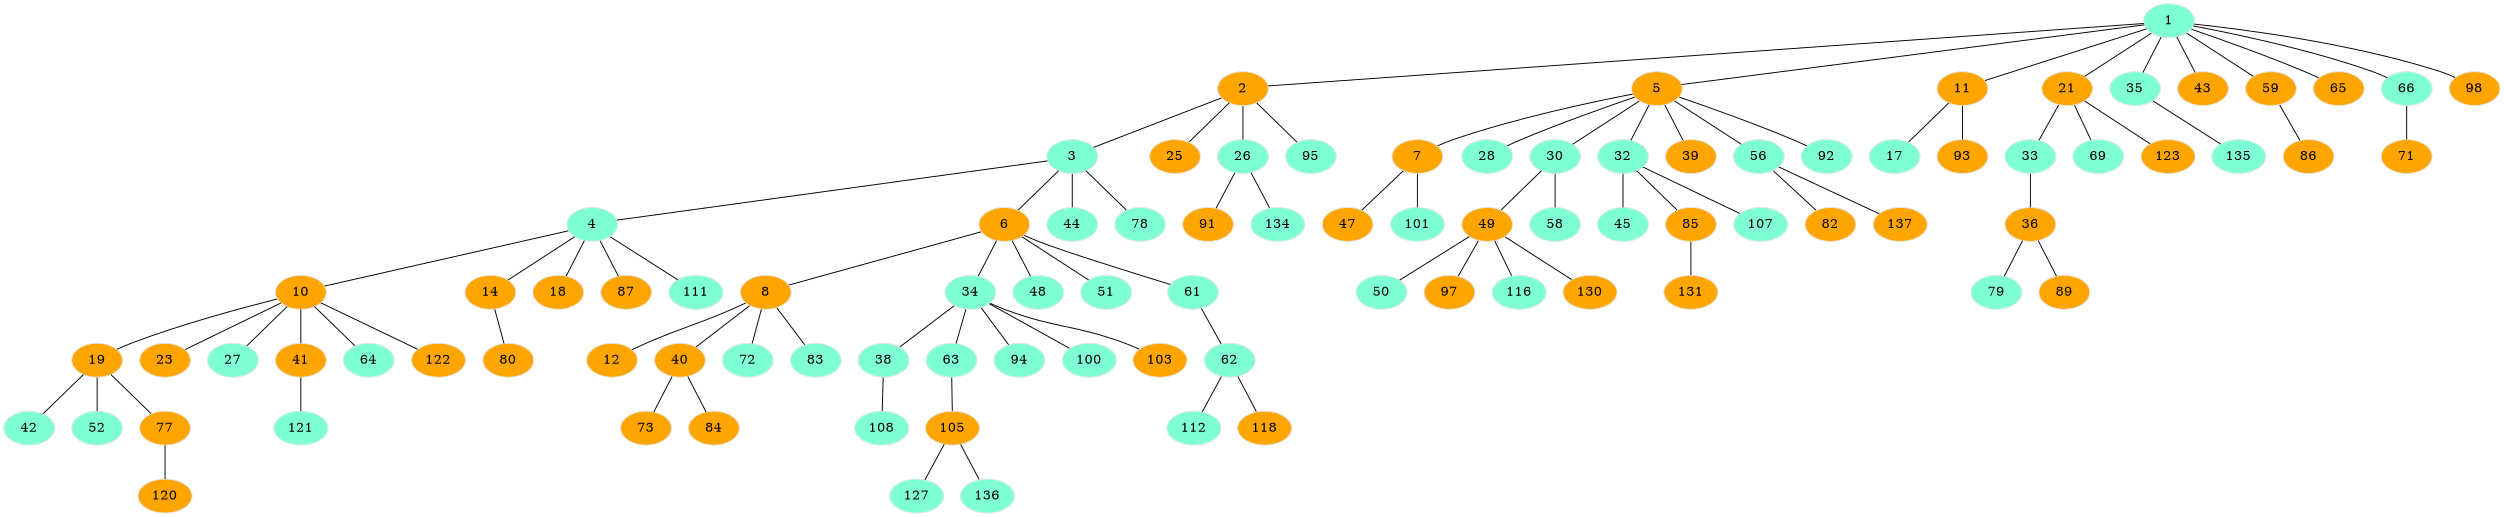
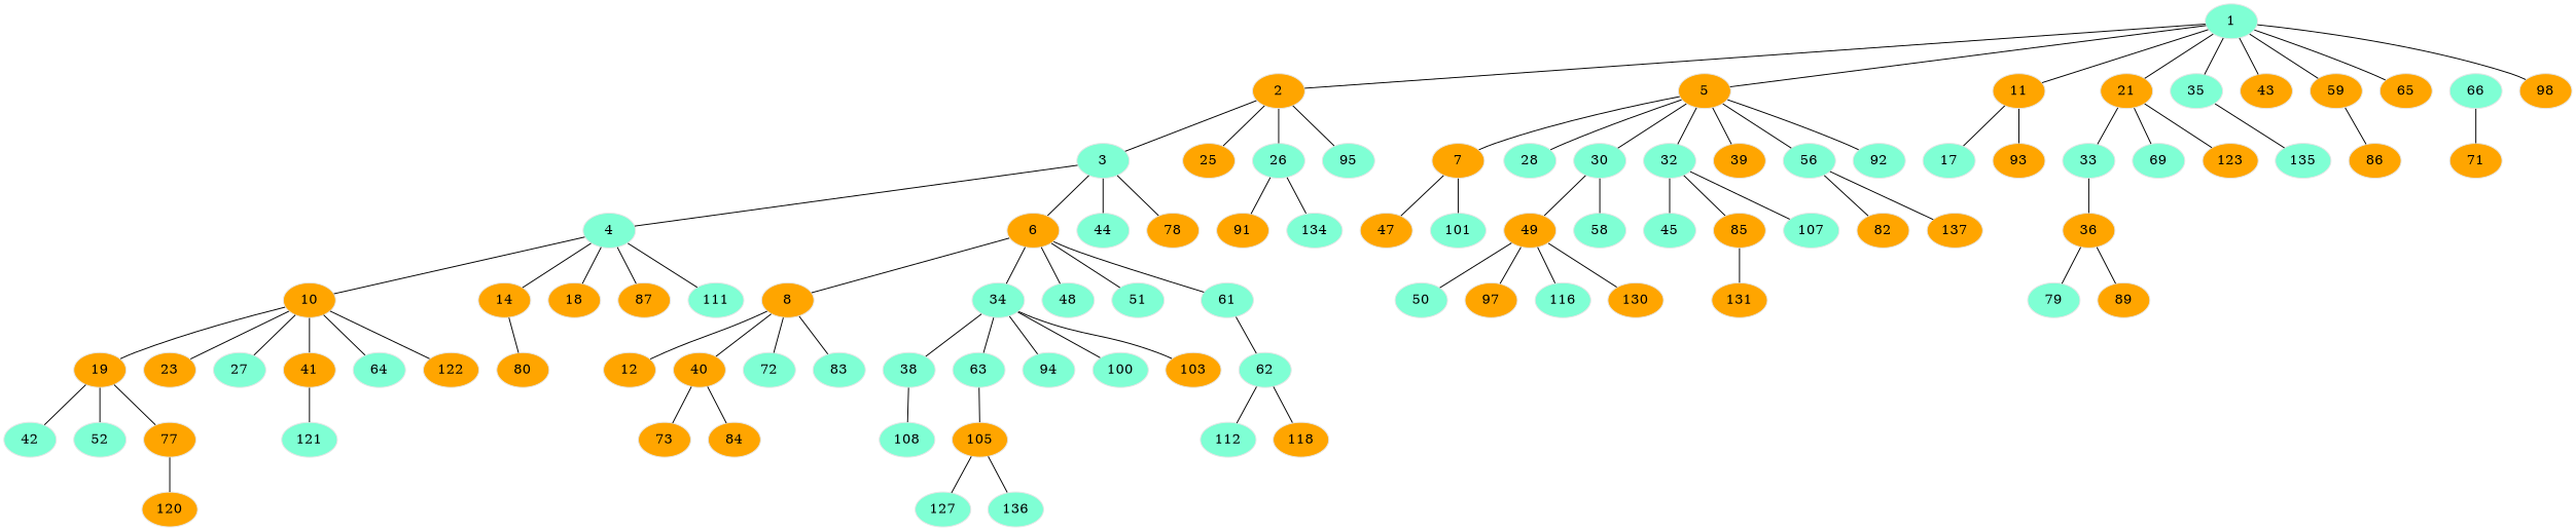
  graph {
    node [color=gray90 fillcolor=orange style=filled]
    1 [fillcolor=aquamarine super="+24"]
    2 [super="+55"]
    5 [super="+13"]
    11 [super="+40"]
    21 [super="+31"]
    35 [fillcolor=aquamarine]
    43
    59 [super="+114"]
    65 [super="+115"]
    66 [fillcolor=aquamarine super="+81"]
    98
    3 [fillcolor=aquamarine super="+60"]
    25 [super="+109"]
    26 [fillcolor=aquamarine super="+53"]
    95 [fillcolor=aquamarine]
    7 [super="+22"]
    28 [fillcolor=aquamarine]
    30 [fillcolor=aquamarine]
    32 [fillcolor=aquamarine super="+88"]
    39 [super="+99"]
    56 [fillcolor=aquamarine super="+57"]
    92 [fillcolor=aquamarine]
    17 [fillcolor=aquamarine]
    93
    33 [fillcolor=aquamarine]
    69 [fillcolor=aquamarine]
    123
    135 [fillcolor=aquamarine]
    86
    71 [super="+132"]
    4 [fillcolor=aquamarine super="+9"]
    6 [super="+29"]
    44 [fillcolor=aquamarine]
-   78 [fillcolor=aquamarine]
+   78
    91
    134 [fillcolor=aquamarine]
    10 [super="+16"]
    14 [super="+110"]
    18 [super="+54"]
    87 [super="+106"]
    111 [fillcolor=aquamarine super="+125"]
    8 [super="+15"]
    34 [fillcolor=aquamarine super="+74"]
    48 [fillcolor=aquamarine]
    51 [fillcolor=aquamarine]
    61 [fillcolor=aquamarine super="+70"]
    19 [super="+46"]
    23
    27 [fillcolor=aquamarine super="+76"]
    41 [super="+104"]
    64 [fillcolor=aquamarine super="+75"]
    122
    80
    47 [super="+124"]
    101 [fillcolor=aquamarine]
    49 [super="+68"]
    58 [fillcolor=aquamarine]
    45 [fillcolor=aquamarine]
    85 [super="+128"]
    107 [fillcolor=aquamarine super="+133"]
    82
    137
    12
    n64 [label=40 super="+37"]
    72 [fillcolor=aquamarine]
    83 [fillcolor=aquamarine]
    38 [fillcolor=aquamarine]
    63 [fillcolor=aquamarine]
    94 [fillcolor=aquamarine]
    100 [fillcolor=aquamarine]
    103
    62 [fillcolor=aquamarine super="+96"]
    73
    84 [super="+129"]
    42 [fillcolor=aquamarine]
    52 [fillcolor=aquamarine super="+67"]
    77 [super="+102"]
    121 [fillcolor=aquamarine]
    120
    36 [super="+126"]
    50 [fillcolor=aquamarine super="+90"]
    97
    116 [fillcolor=aquamarine]
    130
    131
    79 [fillcolor=aquamarine super="+119"]
    89 [super="+117"]
    108 [fillcolor=aquamarine super="+113"]
    105
    112 [fillcolor=aquamarine]
    118
    127 [fillcolor=aquamarine]
    136 [fillcolor=aquamarine]
    1 -- 2
    1 -- 5
    1 -- 11
    1 -- 21
    1 -- 35
    1 -- 43
    1 -- 59
    1 -- 65
-   1 -- 66
    1 -- 98
    2 -- 3
    2 -- 25
    2 -- 26
    2 -- 95
    5 -- 7
    5 -- 28
    5 -- 30
    5 -- 32
    5 -- 39
    5 -- 56
    5 -- 92
    11 -- 17
    11 -- 93
    21 -- 33
    21 -- 69
    21 -- 123
    35 -- 135
    59 -- 86
    66 -- 71
    3 -- 4
    3 -- 6
    3 -- 44
    3 -- 78
    26 -- 91
    26 -- 134
    7 -- 47
    7 -- 101
    30 -- 49
    30 -- 58
    32 -- 45
    32 -- 85
    32 -- 107
    56 -- 82
    56 -- 137
    33 -- 36
    4 -- 10
    4 -- 14
    4 -- 18
    4 -- 87
    4 -- 111
    6 -- 8
    6 -- 34
    6 -- 48
    6 -- 51
    6 -- 61
    10 -- 19
    10 -- 23
    10 -- 27
    10 -- 41
    10 -- 64
    10 -- 122
    14 -- 80
    8 -- 12
    8 -- n64
    8 -- 72
    8 -- 83
    34 -- 38
    34 -- 63
    34 -- 94
    34 -- 100
    34 -- 103
    61 -- 62
    19 -- 42
    19 -- 52
    19 -- 77
    41 -- 121
    49 -- 50
    49 -- 97
    49 -- 116
    49 -- 130
    85 -- 131
    n64 -- 73
    n64 -- 84
    38 -- 108
    63 -- 105
    62 -- 112
    62 -- 118
    77 -- 120
    36 -- 79
    36 -- 89
    105 -- 127
    105 -- 136
  }
